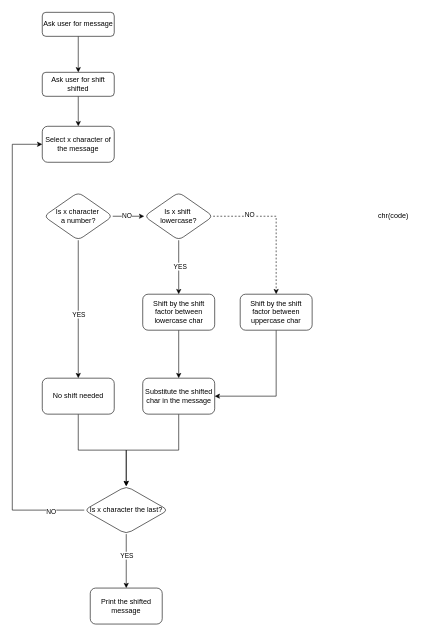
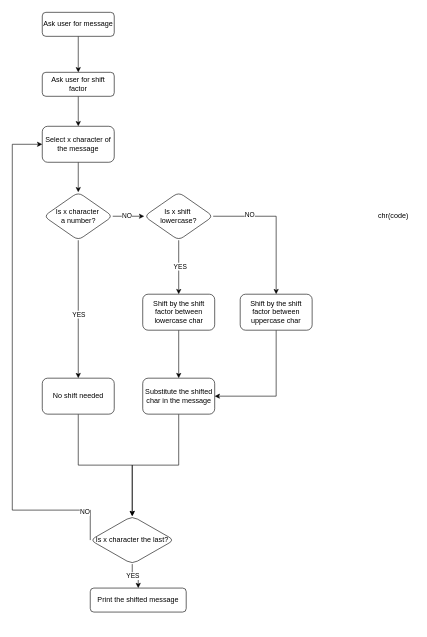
  <mxCell id="0" />
  <mxCell id="1" parent="0" />
  <mxCell id="2" value="" style="edgeStyle=orthogonalEdgeStyle;rounded=0;orthogonalLoop=1;jettySize=auto;html=1;" edge="1" parent="1" source="3" target="5"><mxGeometry relative="1" as="geometry" /></mxCell>
  <mxCell id="3" value="Ask user for message" style="rounded=1;whiteSpace=wrap;html=1;fontSize=12;glass=0;strokeWidth=1;shadow=0;" parent="1" vertex="1"><mxGeometry x="70" y="20" width="120" height="40" as="geometry" /></mxCell>
  <mxCell id="4" value="" style="edgeStyle=orthogonalEdgeStyle;rounded=0;orthogonalLoop=1;jettySize=auto;html=1;" edge="1" parent="1" source="5" target="7"><mxGeometry relative="1" as="geometry" /></mxCell>
- <mxCell id="5" value="Ask user for shift shifted" style="rounded=1;whiteSpace=wrap;html=1;fontSize=12;glass=0;strokeWidth=1;shadow=0;" vertex="1" parent="1"><mxGeometry x="70" y="120" width="120" height="40" as="geometry" /></mxCell>
+ <mxCell id="5" value="Ask user for shift factor" style="rounded=1;whiteSpace=wrap;html=1;fontSize=12;glass=0;strokeWidth=1;shadow=0;" vertex="1" parent="1"><mxGeometry x="70" y="120" width="120" height="40" as="geometry" /></mxCell>
+ <mxCell id="6" value="" style="edgeStyle=orthogonalEdgeStyle;rounded=0;orthogonalLoop=1;jettySize=auto;html=1;" edge="1" parent="1" source="7" target="13"><mxGeometry relative="1" as="geometry" /></mxCell>
  <mxCell id="7" value="Select x character of the message" style="whiteSpace=wrap;html=1;rounded=1;glass=0;strokeWidth=1;shadow=0;" vertex="1" parent="1"><mxGeometry x="70" y="210" width="120" height="60" as="geometry" /></mxCell>
  <mxCell id="8" value="chr(code)" style="text;html=1;align=center;verticalAlign=middle;resizable=0;points=[];autosize=1;strokeColor=none;fillColor=none;" vertex="1" parent="1"><mxGeometry x="620" y="345" width="70" height="30" as="geometry" /></mxCell>
  <mxCell id="9" value="" style="edgeStyle=orthogonalEdgeStyle;rounded=0;orthogonalLoop=1;jettySize=auto;html=1;" edge="1" parent="1" source="13" target="15"><mxGeometry relative="1" as="geometry" /></mxCell>
  <mxCell id="10" value="YES" style="edgeLabel;html=1;align=center;verticalAlign=middle;resizable=0;points=[];" vertex="1" connectable="0" parent="9"><mxGeometry x="0.067" relative="1" as="geometry"><mxPoint as="offset" /></mxGeometry></mxCell>
  <mxCell id="11" value="" style="edgeStyle=orthogonalEdgeStyle;rounded=0;orthogonalLoop=1;jettySize=auto;html=1;" edge="1" parent="1" source="13" target="20"><mxGeometry relative="1" as="geometry" /></mxCell>
  <mxCell id="12" value="NO" style="edgeLabel;html=1;align=center;verticalAlign=middle;resizable=0;points=[];" vertex="1" connectable="0" parent="11"><mxGeometry x="-0.143" y="2" relative="1" as="geometry"><mxPoint x="1" as="offset" /></mxGeometry></mxCell>
  <mxCell id="13" value="Is x character&amp;nbsp;&lt;div&gt;a number?&lt;/div&gt;" style="rhombus;whiteSpace=wrap;html=1;rounded=1;glass=0;strokeWidth=1;shadow=0;" vertex="1" parent="1"><mxGeometry x="72.5" y="320" width="115" height="80" as="geometry" /></mxCell>
  <mxCell id="14" value="" style="edgeStyle=orthogonalEdgeStyle;rounded=0;orthogonalLoop=1;jettySize=auto;html=1;" edge="1" parent="1" source="15" target="31"><mxGeometry relative="1" as="geometry" /></mxCell>
  <mxCell id="15" value="No shift needed" style="whiteSpace=wrap;html=1;rounded=1;glass=0;strokeWidth=1;shadow=0;" vertex="1" parent="1"><mxGeometry x="70" y="630" width="120" height="60" as="geometry" /></mxCell>
  <mxCell id="16" value="" style="edgeStyle=orthogonalEdgeStyle;rounded=0;orthogonalLoop=1;jettySize=auto;html=1;" edge="1" parent="1" source="20" target="22"><mxGeometry relative="1" as="geometry" /></mxCell>
  <mxCell id="17" value="YES" style="edgeLabel;html=1;align=center;verticalAlign=middle;resizable=0;points=[];" vertex="1" connectable="0" parent="16"><mxGeometry x="-0.044" y="2" relative="1" as="geometry"><mxPoint as="offset" /></mxGeometry></mxCell>
- <mxCell id="18" value="" style="edgeStyle=orthogonalEdgeStyle;rounded=0;orthogonalLoop=1;jettySize=auto;html=1;dashed=1;" edge="1" parent="1" source="20" target="24"><mxGeometry relative="1" as="geometry" /></mxCell>
+ <mxCell id="18" value="" style="edgeStyle=orthogonalEdgeStyle;rounded=0;orthogonalLoop=1;jettySize=auto;html=1;" edge="1" parent="1" source="20" target="24"><mxGeometry relative="1" as="geometry" /></mxCell>
  <mxCell id="19" value="NO" style="edgeLabel;html=1;align=center;verticalAlign=middle;resizable=0;points=[];" vertex="1" connectable="0" parent="18"><mxGeometry x="-0.489" y="3" relative="1" as="geometry"><mxPoint as="offset" /></mxGeometry></mxCell>
  <mxCell id="20" value="Is x shift&amp;nbsp;&lt;div&gt;lowercase?&lt;/div&gt;" style="rhombus;whiteSpace=wrap;html=1;rounded=1;glass=0;strokeWidth=1;shadow=0;" vertex="1" parent="1"><mxGeometry x="240" y="320" width="115" height="80" as="geometry" /></mxCell>
  <mxCell id="21" value="" style="edgeStyle=orthogonalEdgeStyle;rounded=0;orthogonalLoop=1;jettySize=auto;html=1;" edge="1" parent="1" source="22" target="26"><mxGeometry relative="1" as="geometry" /></mxCell>
  <mxCell id="22" value="Shift by the shift factor between lowercase char" style="whiteSpace=wrap;html=1;rounded=1;glass=0;strokeWidth=1;shadow=0;" vertex="1" parent="1"><mxGeometry x="237.5" y="490" width="120" height="60" as="geometry" /></mxCell>
  <mxCell id="23" style="edgeStyle=orthogonalEdgeStyle;rounded=0;orthogonalLoop=1;jettySize=auto;html=1;exitX=0.5;exitY=1;exitDx=0;exitDy=0;entryX=1;entryY=0.5;entryDx=0;entryDy=0;" edge="1" parent="1" source="24" target="26"><mxGeometry relative="1" as="geometry" /></mxCell>
  <mxCell id="24" value="Shift by the shift factor between uppercase char" style="whiteSpace=wrap;html=1;rounded=1;glass=0;strokeWidth=1;shadow=0;" vertex="1" parent="1"><mxGeometry x="400" y="490" width="120" height="60" as="geometry" /></mxCell>
  <mxCell id="25" style="edgeStyle=orthogonalEdgeStyle;rounded=0;orthogonalLoop=1;jettySize=auto;html=1;exitX=0.5;exitY=1;exitDx=0;exitDy=0;entryX=0.5;entryY=0;entryDx=0;entryDy=0;" edge="1" parent="1" source="26" target="31"><mxGeometry relative="1" as="geometry" /></mxCell>
  <mxCell id="26" value="Substitute the shifted char in the message" style="whiteSpace=wrap;html=1;rounded=1;glass=0;strokeWidth=1;shadow=0;" vertex="1" parent="1"><mxGeometry x="237.5" y="630" width="120" height="60" as="geometry" /></mxCell>
  <mxCell id="27" style="edgeStyle=orthogonalEdgeStyle;rounded=0;orthogonalLoop=1;jettySize=auto;html=1;exitX=0;exitY=0.5;exitDx=0;exitDy=0;entryX=0;entryY=0.5;entryDx=0;entryDy=0;" edge="1" parent="1" source="31" target="7"><mxGeometry relative="1" as="geometry"><Array as="points"><mxPoint x="20" y="850" /><mxPoint x="20" y="240" /></Array></mxGeometry></mxCell>
  <mxCell id="28" value="NO" style="edgeLabel;html=1;align=center;verticalAlign=middle;resizable=0;points=[];" vertex="1" connectable="0" parent="27"><mxGeometry x="-0.856" y="2" relative="1" as="geometry"><mxPoint as="offset" /></mxGeometry></mxCell>
  <mxCell id="29" value="" style="edgeStyle=orthogonalEdgeStyle;rounded=0;orthogonalLoop=1;jettySize=auto;html=1;" edge="1" parent="1" source="31" target="32"><mxGeometry relative="1" as="geometry" /></mxCell>
  <mxCell id="30" value="YES" style="edgeLabel;html=1;align=center;verticalAlign=middle;resizable=0;points=[];" vertex="1" connectable="0" parent="29"><mxGeometry x="-0.222" relative="1" as="geometry"><mxPoint as="offset" /></mxGeometry></mxCell>
- <mxCell id="31" value="Is x character the last?" style="rhombus;whiteSpace=wrap;html=1;rounded=1;glass=0;strokeWidth=1;shadow=0;" vertex="1" parent="1"><mxGeometry x="140" y="810" width="140" height="80" as="geometry" /></mxCell>
- <mxCell id="32" value="Print the shifted message" style="whiteSpace=wrap;html=1;rounded=1;glass=0;strokeWidth=1;shadow=0;" vertex="1" parent="1"><mxGeometry x="150" y="980" width="120" height="60" as="geometry" /></mxCell>
+ <mxCell id="31" value="Is x character the last?" style="rhombus;whiteSpace=wrap;html=1;rounded=1;glass=0;strokeWidth=1;shadow=0;" vertex="1" parent="1"><mxGeometry x="150" y="860" width="140" height="80" as="geometry" /></mxCell>
+ <mxCell id="32" value="Print the shifted message" style="whiteSpace=wrap;html=1;rounded=1;glass=0;strokeWidth=1;shadow=0;" vertex="1" parent="1"><mxGeometry x="150" y="980" width="160" height="40" as="geometry" /></mxCell>
